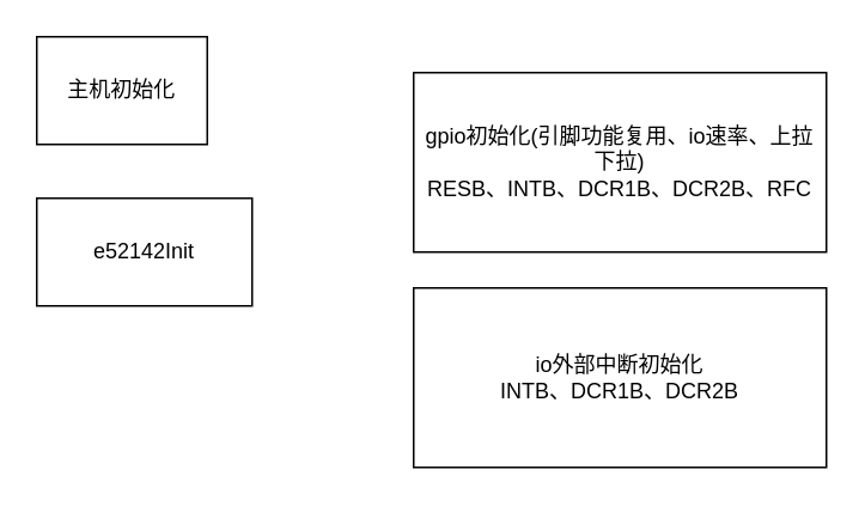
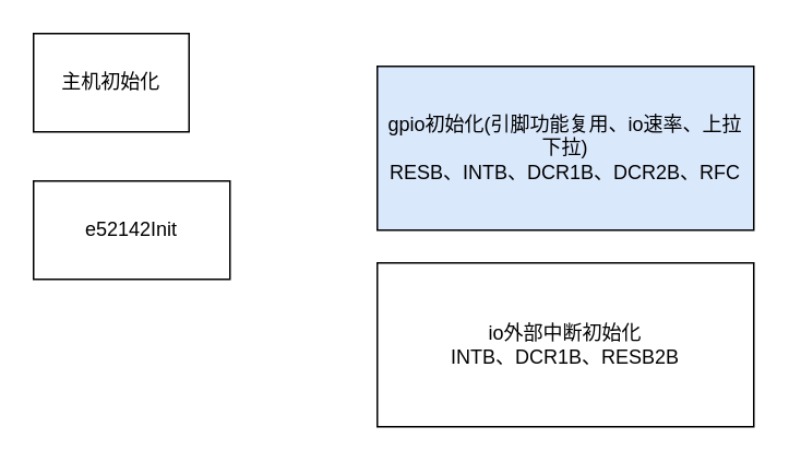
  <mxCell id="0" />
  <mxCell id="1" parent="0" />
  <mxCell id="2" value="主机初始化" style="rounded=0;whiteSpace=wrap;html=1;" vertex="1" parent="1"><mxGeometry x="20" y="20" width="95" height="60" as="geometry" /></mxCell>
  <mxCell id="3" value="e52142Init" style="rounded=0;whiteSpace=wrap;html=1;" vertex="1" parent="1"><mxGeometry x="20" y="110" width="120" height="60" as="geometry" /></mxCell>
- <mxCell id="4" value="&lt;div&gt;gpio初始化(引脚功能复用、io速率、上拉下拉)&lt;/div&gt;&lt;div&gt;RESB、INTB、DCR1B、DCR2B、RFC&lt;/div&gt;" style="rounded=0;whiteSpace=wrap;html=1;" vertex="1" parent="1"><mxGeometry x="230" y="40" width="230" height="100" as="geometry" /></mxCell>
- <mxCell id="5" value="&lt;div&gt;io外部中断初始化&lt;/div&gt;&lt;div&gt;INTB、DCR1B、DCR2B&lt;/div&gt;" style="rounded=0;whiteSpace=wrap;html=1;" vertex="1" parent="1"><mxGeometry x="230" y="160" width="230" height="100" as="geometry" /></mxCell>
+ <mxCell id="4" value="&lt;div&gt;gpio初始化(引脚功能复用、io速率、上拉下拉)&lt;/div&gt;&lt;div&gt;RESB、INTB、DCR1B、DCR2B、RFC&lt;/div&gt;" style="rounded=0;whiteSpace=wrap;html=1;fillColor=#dae8fc;" vertex="1" parent="1"><mxGeometry x="230" y="40" width="230" height="100" as="geometry" /></mxCell>
+ <mxCell id="5" value="&lt;div&gt;io外部中断初始化&lt;/div&gt;&lt;div&gt;INTB、DCR1B、RESB2B&lt;/div&gt;" style="rounded=0;whiteSpace=wrap;html=1;" vertex="1" parent="1"><mxGeometry x="230" y="160" width="230" height="100" as="geometry" /></mxCell>
